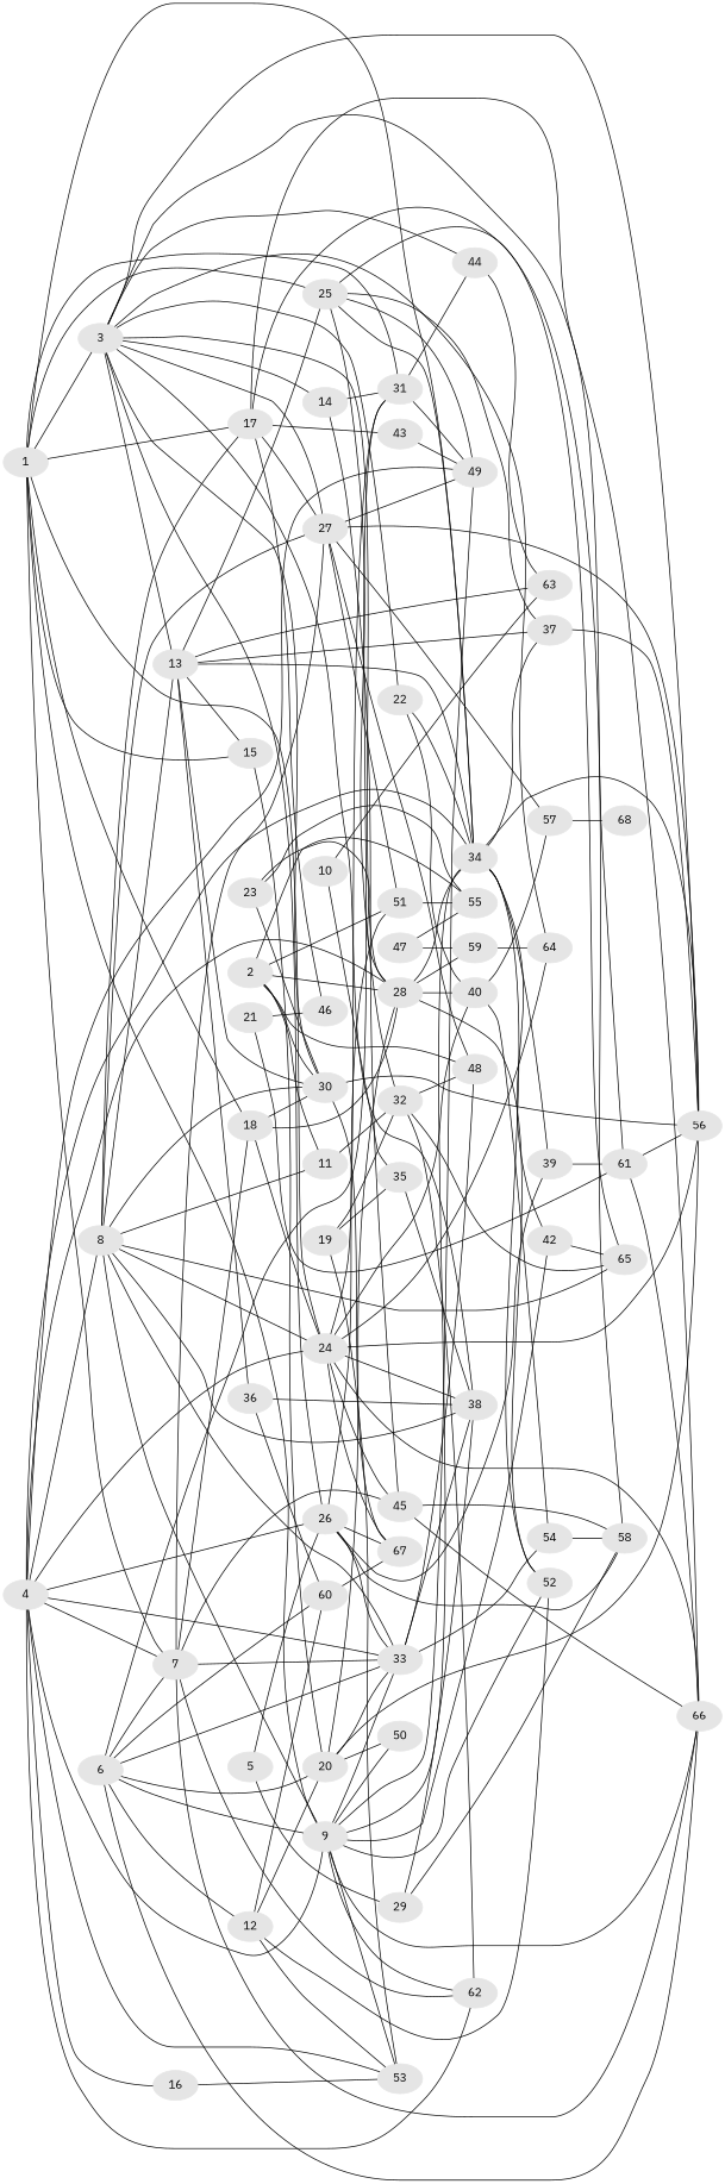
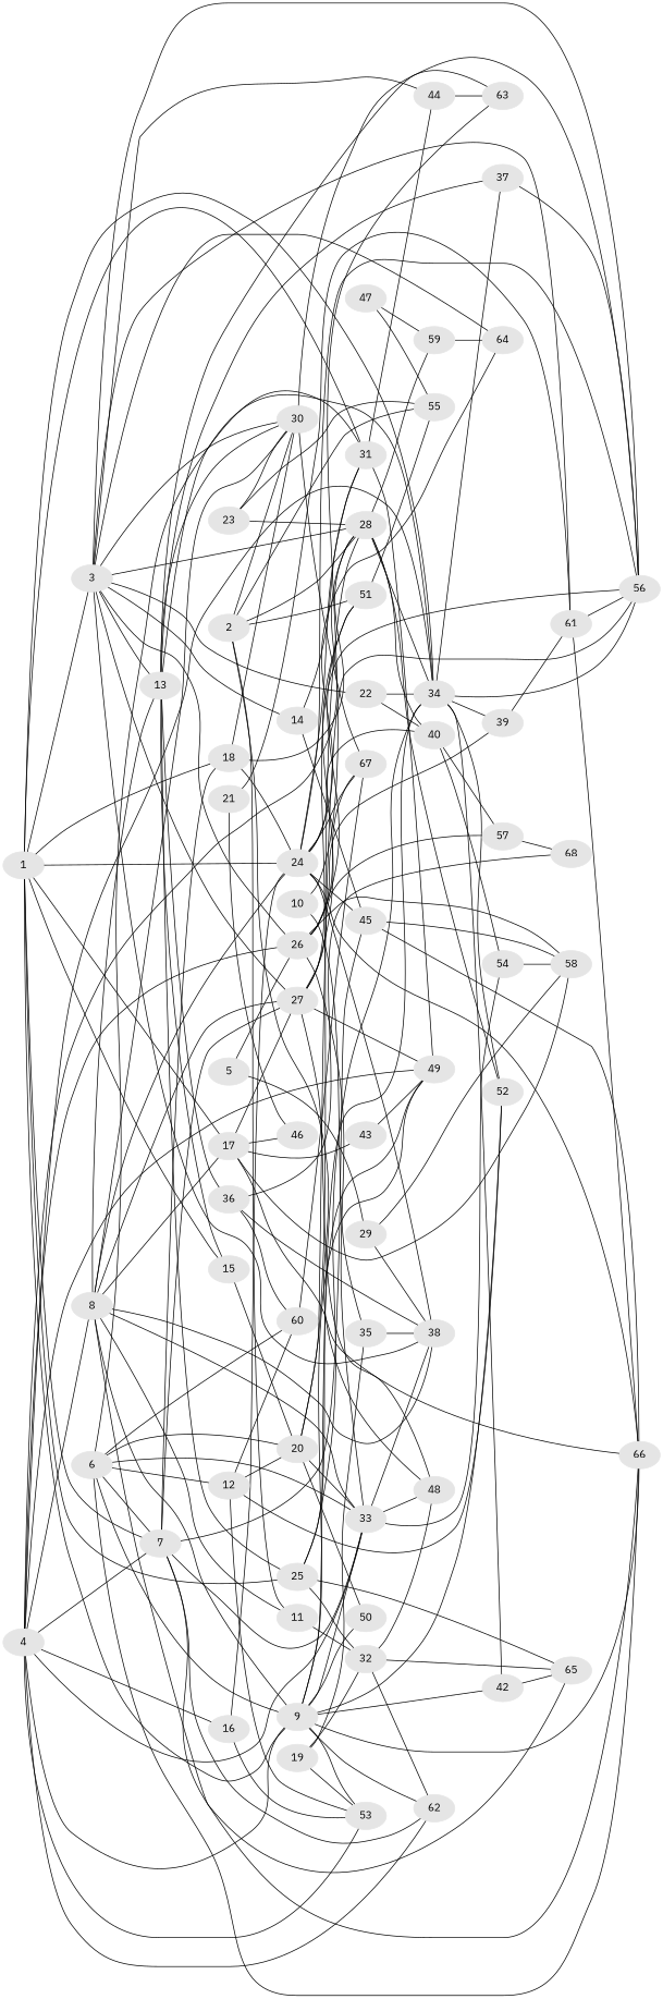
  graph {
    fontname="IBM Plex Sans"
    rankdir=LR
    node [color=gray90 fontname="IBM Plex Sans" style=filled]
    edge [fontname="IBM Plex Sans" weight=1.0]
    1
    3
    7
    9
    15
    17
    18
    24
    25
    31
    34
    28
    30
    13
    14
    22
    26
    27
    38
    44
    56
    61
    64
    33
    62
    66
    45
    49
    53
    42
    50
    52
    20
    43
    46
    58
    40
    67
    65
    32
    37
    39
    2
    11
    48
    51
    55
    59
    63
    36
    57
    4
    8
    16
    54
    5
    29
    6
    12
    60
    10
    35
    68
    19
    21
    23
    47
    1 -- 3
    1 -- 7
    1 -- 9
    1 -- 15
    1 -- 17
    1 -- 18
    1 -- 24 [weight=2.0]
    1 -- 25 [weight=2.0]
    1 -- 31 [weight=2.0]
    1 -- 34
    3 -- 28 [weight=2.0]
    3 -- 30
    3 -- 13
    3 -- 14
    3 -- 22
    3 -- 26
    3 -- 27
    3 -- 38
    3 -- 44
    3 -- 56
    3 -- 61
    3 -- 64
    7 -- 18
    7 -- 27
    7 -- 33
    7 -- 62
    7 -- 66
    7 -- 45
    9 -- 34
    9 -- 33
    9 -- 62
    9 -- 66
    9 -- 49 [weight=2.0]
    9 -- 53
    9 -- 42
    9 -- 50
    9 -- 52
    15 -- 20
    17 -- 27 [weight=2.0]
    17 -- 66
    17 -- 43
    17 -- 46
    17 -- 58
    18 -- 24 [weight=2.0]
    18 -- 28
    18 -- 30 [weight=2.0]
    24 -- 31
    24 -- 38
    24 -- 56
    24 -- 64
    24 -- 66
    24 -- 45
    24 -- 40
    24 -- 67
    25 -- 34
    25 -- 49
    25 -- 65
    25 -- 32
-   25 -- 37
    31 -- 44
    31 -- 49
    34 -- 56
    34 -- 42
    34 -- 52 [weight=2.0]
    34 -- 37
    34 -- 39
    28 -- 34 [weight=2.0]
    28 -- 52
    28 -- 40
    28 -- 59
    30 -- 56
    30 -- 67
    13 -- 15
    13 -- 25
    13 -- 34
    13 -- 30
    13 -- 37 [weight=2.0]
    13 -- 63
    13 -- 36
    14 -- 31
    14 -- 45
    22 -- 34
    22 -- 40
    26 -- 33
    26 -- 58
    26 -- 67
    26 -- 39
    26 -- 51
    27 -- 56
    27 -- 49
    27 -- 48
    27 -- 51
    27 -- 57
    44 -- 63
    61 -- 56
    61 -- 66
    33 -- 38
    33 -- 48
    33 -- 54
    45 -- 66
    45 -- 58
    42 -- 65
    20 -- 28
    20 -- 56 [weight=2.0]
    20 -- 33
    20 -- 50
    43 -- 49
    40 -- 57
    40 -- 54
    32 -- 62
    32 -- 65
    32 -- 48
    37 -- 56
    39 -- 61
    2 -- 28
    2 -- 30
    2 -- 11
    2 -- 48
    2 -- 51
    2 -- 55
    11 -- 32
    51 -- 55
    59 -- 64
    36 -- 38
    36 -- 60
+   36 -- 68
    57 -- 68
    4 -- 7
    4 -- 9 [weight=2.0]
-   4 -- 24
+   16 -- 24
    4 -- 34
    4 -- 28
    4 -- 26
    4 -- 33
    4 -- 62
    4 -- 49
    4 -- 53
    4 -- 8
    4 -- 16
    8 -- 9
    8 -- 17
    8 -- 24
    8 -- 30
    8 -- 13
    8 -- 27
    8 -- 38
    8 -- 33
    8 -- 65
    8 -- 11
    16 -- 53
    54 -- 58
    5 -- 26
    5 -- 29
    29 -- 38
    29 -- 58
    6 -- 7
    6 -- 9
    6 -- 31
    6 -- 33 [weight=2.0]
    6 -- 66
    6 -- 20
    6 -- 12 [weight=2.0]
    6 -- 60
    12 -- 53
    12 -- 52
    12 -- 20
    12 -- 60
    60 -- 67
    10 -- 63
    10 -- 35
    35 -- 38
    19 -- 53
    19 -- 32
    19 -- 35
    21 -- 61
    21 -- 46
    23 -- 28
    23 -- 30
    23 -- 55
    47 -- 55
    47 -- 59
  }
